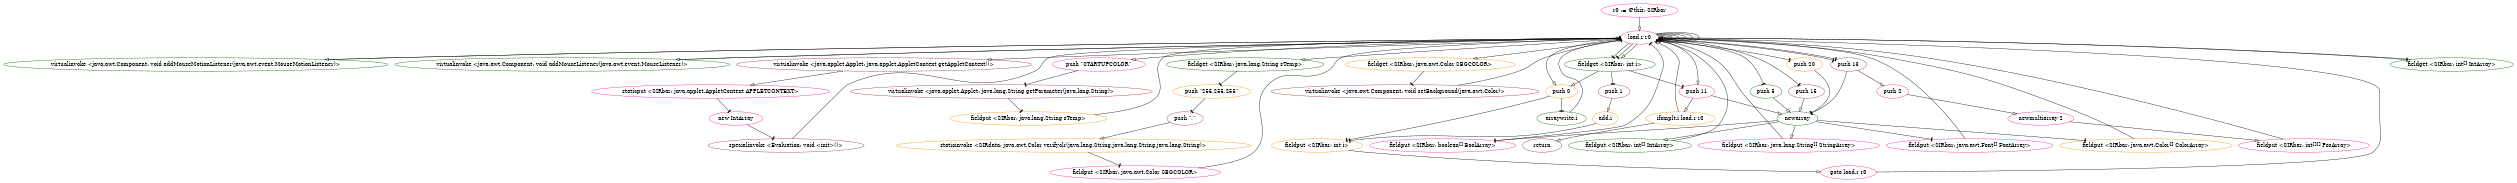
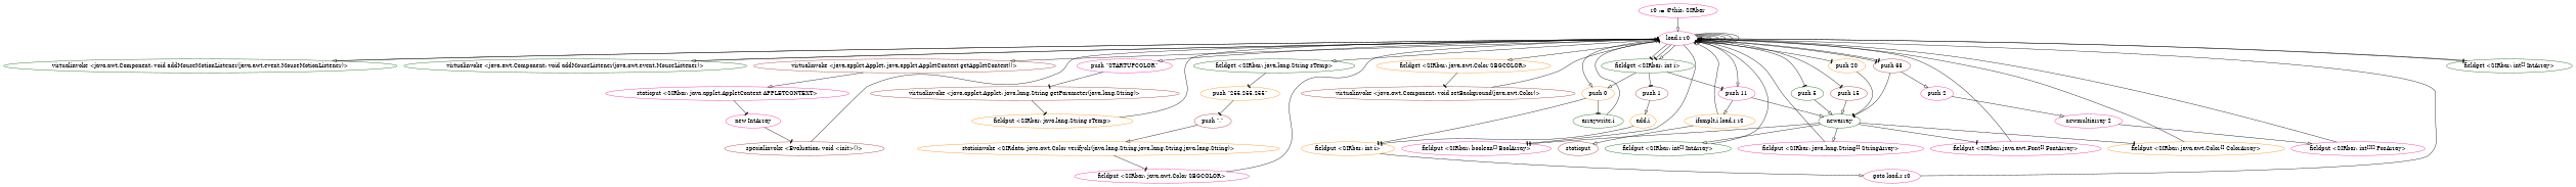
  digraph {
    node [color=deeppink]
    edge [arrowhead=onormal]
    "r0 := @this: SIRbar"
    "load.r r0"
    "virtualinvoke <java.awt.Component: void addMouseMotionListener(java.awt.event.MouseMotionListener)>" [color=darkgreen]
    "virtualinvoke <java.awt.Component: void addMouseListener(java.awt.event.MouseListener)>" [color=darkgreen]
    "virtualinvoke <java.applet.Applet: java.applet.AppletContext getAppletContext()>" [color=brown]
    "push \"STARTUPCOLOR\""
    "fieldget <SIRbar: java.lang.String sTemp>" [color=darkgreen]
    "fieldget <SIRbar: java.awt.Color SBGCOLOR>" [color=darkorange]
    "push 5" [color=darkgreen]
    "push 11"
-   "push 13" [color=brown]
+   "push 13" [color=brown label="push 63"]
    "push 15" [color=brown]
    "push 20" [color=darkorange]
    "push 0" [color=darkorange]
    "fieldget <SIRbar: int i>" [color=darkgreen]
    "fieldget <SIRbar: int[] IntArray>" [color=darkgreen]
    "staticput <SIRbar: java.applet.AppletContext APPLETCONTEXT>"
    "virtualinvoke <java.applet.Applet: java.lang.String getParameter(java.lang.String)>" [color=brown]
    "push \"255,255,255\"" [color=darkorange]
    "virtualinvoke <java.awt.Component: void setBackground(java.awt.Color)>" [color=brown]
    newarray [color=darkgreen]
    "ifcmplt.i load.r r0" [color=darkorange]
    "push 2"
    "fieldput <SIRbar: int i>" [color=darkorange]
    "arraywrite.i" [color=darkgreen]
    "push 1" [color=brown]
    n27 [label="new IntArray"]
    "specialinvoke <Evaluation: void <init>()>" [color=brown]
    "fieldput <SIRbar: java.lang.String sTemp>" [color=darkorange]
    "push \",\"" [color=brown]
    "staticinvoke <SIRdata: java.awt.Color verifyclr(java.lang.String,java.lang.String,java.lang.String)>" [color=darkorange]
    "fieldput <SIRbar: java.awt.Color SBGCOLOR>"
    "fieldput <SIRbar: boolean[] BoolArray>"
    "fieldput <SIRbar: int[] IntArray>" [color=darkgreen]
    "fieldput <SIRbar: java.lang.String[] StringArray>"
    "fieldput <SIRbar: java.awt.Font[] FontArray>"
    "fieldput <SIRbar: java.awt.Color[] ColorArray>" [color=darkorange]
-   return [color=brown]
+   return [color=brown label=staticput]
    "newmultiarray 2"
    "fieldput <SIRbar: int[][] PosArray>"
    "goto load.r r0"
    "add.i" [color=darkorange]
    "r0 := @this: SIRbar" -> "load.r r0"
    "load.r r0" -> "load.r r0"
    "load.r r0" -> "load.r r0"
    "load.r r0" -> "load.r r0"
    "load.r r0" -> "load.r r0"
    "load.r r0" -> "load.r r0"
    "load.r r0" -> "load.r r0" [arrowhead=tee]
    "load.r r0" -> "virtualinvoke <java.awt.Component: void addMouseMotionListener(java.awt.event.MouseMotionListener)>"
    "load.r r0" -> "virtualinvoke <java.awt.Component: void addMouseListener(java.awt.event.MouseListener)>"
    "load.r r0" -> "virtualinvoke <java.applet.Applet: java.applet.AppletContext getAppletContext()>"
    "load.r r0" -> "push \"STARTUPCOLOR\""
    "load.r r0" -> "fieldget <SIRbar: java.lang.String sTemp>"
    "load.r r0" -> "fieldget <SIRbar: java.awt.Color SBGCOLOR>"
    "load.r r0" -> "push 5" [arrowhead=tee]
    "load.r r0" -> "push 11"
    "load.r r0" -> "push 13" [arrowhead=tee]
    "load.r r0" -> "push 13" [arrowhead=tee]
    "load.r r0" -> "push 15" [arrowhead=tee]
    "load.r r0" -> "push 20" [arrowhead=tee]
    "load.r r0" -> "push 0"
    "load.r r0" -> "fieldget <SIRbar: int i>" [arrowhead=tee]
    "load.r r0" -> "fieldget <SIRbar: int i>" [arrowhead=tee]
    "load.r r0" -> "fieldget <SIRbar: int i>"
    "load.r r0" -> "fieldget <SIRbar: int[] IntArray>" [arrowhead=tee]
    "virtualinvoke <java.awt.Component: void addMouseMotionListener(java.awt.event.MouseMotionListener)>" -> "load.r r0"
    "virtualinvoke <java.awt.Component: void addMouseListener(java.awt.event.MouseListener)>" -> "load.r r0" [arrowhead=tee]
    "virtualinvoke <java.applet.Applet: java.applet.AppletContext getAppletContext()>" -> "staticput <SIRbar: java.applet.AppletContext APPLETCONTEXT>"
    "push \"STARTUPCOLOR\"" -> "virtualinvoke <java.applet.Applet: java.lang.String getParameter(java.lang.String)>" [arrowhead=tee]
    "fieldget <SIRbar: java.lang.String sTemp>" -> "push \"255,255,255\"" [arrowhead=tee]
    "fieldget <SIRbar: java.awt.Color SBGCOLOR>" -> "virtualinvoke <java.awt.Component: void setBackground(java.awt.Color)>" [arrowhead=tee]
    "push 5" -> newarray
    "push 11" -> newarray
    "push 11" -> "ifcmplt.i load.r r0"
    "push 13" -> newarray [arrowhead=tee]
    "push 13" -> "push 2"
    "push 15" -> newarray
    "push 20" -> newarray [arrowhead=tee]
    "push 0" -> "fieldput <SIRbar: int i>" [arrowhead=tee]
    "push 0" -> "arraywrite.i" [arrowhead=tee]
    "fieldget <SIRbar: int i>" -> "push 11" [arrowhead=tee]
    "fieldget <SIRbar: int i>" -> "push 0"
    "fieldget <SIRbar: int i>" -> "push 1" [arrowhead=tee]
    "fieldget <SIRbar: int[] IntArray>" -> "load.r r0"
    "staticput <SIRbar: java.applet.AppletContext APPLETCONTEXT>" -> n27 [arrowhead=tee]
    "virtualinvoke <java.applet.Applet: java.lang.String getParameter(java.lang.String)>" -> "fieldput <SIRbar: java.lang.String sTemp>" [arrowhead=tee]
    "push \"255,255,255\"" -> "push \",\"" [arrowhead=tee]
    "virtualinvoke <java.awt.Component: void setBackground(java.awt.Color)>" -> "load.r r0" [arrowhead=tee]
    newarray -> "fieldput <SIRbar: boolean[] BoolArray>" [arrowhead=tee]
    newarray -> "fieldput <SIRbar: int[] IntArray>"
    newarray -> "fieldput <SIRbar: java.lang.String[] StringArray>"
    newarray -> "fieldput <SIRbar: java.awt.Font[] FontArray>" [arrowhead=tee]
    newarray -> "fieldput <SIRbar: java.awt.Color[] ColorArray>" [arrowhead=tee]
    "ifcmplt.i load.r r0" -> "load.r r0"
    "ifcmplt.i load.r r0" -> return
    "push 2" -> "newmultiarray 2"
    "fieldput <SIRbar: int i>" -> "goto load.r r0"
    "arraywrite.i" -> "load.r r0"
    "push 1" -> "add.i"
    n27 -> "specialinvoke <Evaluation: void <init>()>" [arrowhead=tee]
    "specialinvoke <Evaluation: void <init>()>" -> "load.r r0" [arrowhead=tee]
    "fieldput <SIRbar: java.lang.String sTemp>" -> "load.r r0" [arrowhead=tee]
    "push \",\"" -> "staticinvoke <SIRdata: java.awt.Color verifyclr(java.lang.String,java.lang.String,java.lang.String)>"
    "staticinvoke <SIRdata: java.awt.Color verifyclr(java.lang.String,java.lang.String,java.lang.String)>" -> "fieldput <SIRbar: java.awt.Color SBGCOLOR>" [arrowhead=tee]
    "fieldput <SIRbar: java.awt.Color SBGCOLOR>" -> "load.r r0"
-   "fieldput <SIRbar: boolean[] BoolArray>" -> "load.r r0" [arrowhead=tee]
+   "load.r r0" -> "fieldput <SIRbar: boolean[] BoolArray>" [arrowhead=tee]
    "fieldput <SIRbar: int[] IntArray>" -> "load.r r0"
    "fieldput <SIRbar: java.lang.String[] StringArray>" -> "load.r r0"
    "fieldput <SIRbar: java.awt.Font[] FontArray>" -> "load.r r0"
    "fieldput <SIRbar: java.awt.Color[] ColorArray>" -> "load.r r0"
    "newmultiarray 2" -> "fieldput <SIRbar: int[][] PosArray>"
    "fieldput <SIRbar: int[][] PosArray>" -> "load.r r0"
    "goto load.r r0" -> "load.r r0"
    "add.i" -> "fieldput <SIRbar: int i>" [arrowhead=tee]
  }
